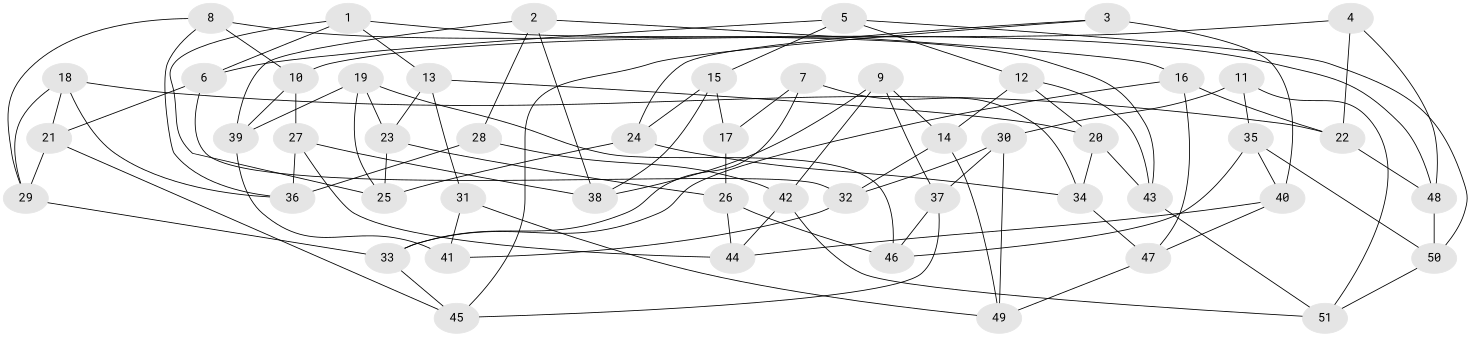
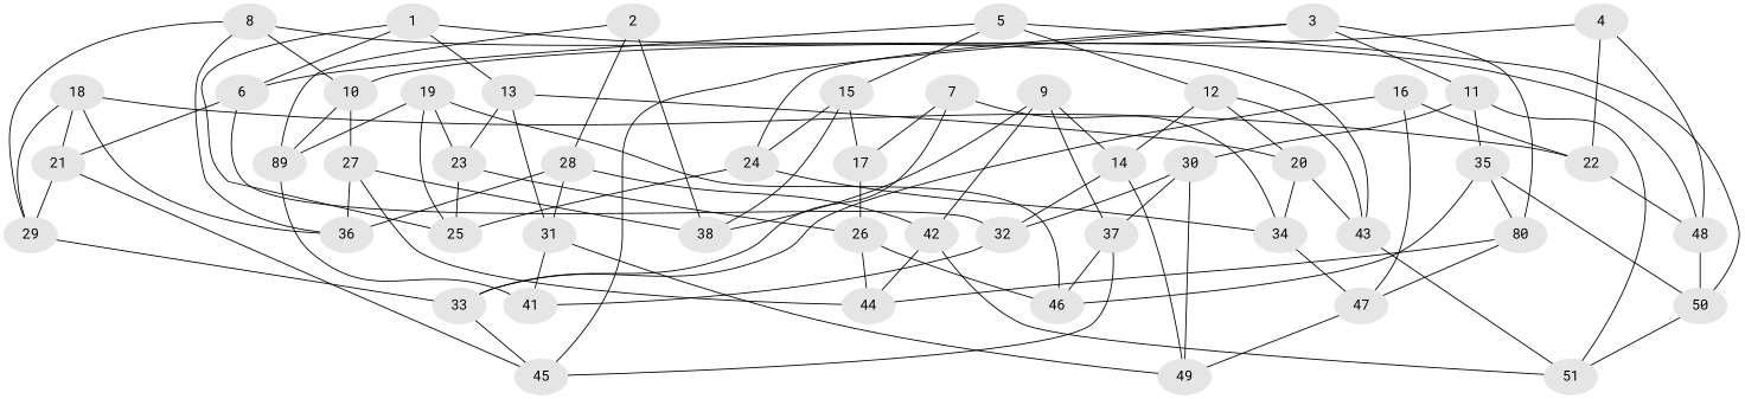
  graph {
    fontname="Roboto Mono"
    node [color=gray90 fontname="Roboto Mono" style=filled]
    edge [fontname="Roboto Mono"]
    1
    6
    13
    25
    43
    21
    32
    20
    23
    31
    51
    2
    16
    28
    38
-   39
+   39 [label=89]
    22
    33
    47
    36
    42
    41
    3
    11
    24
-   40
+   40 [label=80]
    45
    30
    35
    34
    44
    4
    10
    48
    27
    17
    26
    50
    5
    12
    15
    14
    29
    7
    8
    9
    37
    49
    46
    18
    19
    1 -- 6
    1 -- 13
    1 -- 25
    1 -- 43
    6 -- 21
    6 -- 32
    13 -- 20
    13 -- 23
    13 -- 31
    43 -- 51
    21 -- 45
    21 -- 29
    32 -- 41
    20 -- 43
    20 -- 34
    23 -- 25
    23 -- 26
    31 -- 41
    31 -- 49
-   2 -- 16
    2 -- 28
    2 -- 38
    2 -- 39
    16 -- 22
    16 -- 33
    16 -- 47
+   28 -- 31
    28 -- 36
    28 -- 42
    39 -- 41
    22 -- 48
    33 -- 45
    47 -- 49
    42 -- 51
    42 -- 44
+   3 -- 11
    3 -- 24
    3 -- 40
    3 -- 45
    11 -- 51
    11 -- 30
    11 -- 35
    24 -- 25
    24 -- 34
    40 -- 47
    40 -- 44
    30 -- 32
    30 -- 37
    30 -- 49
    35 -- 40
    35 -- 50
    35 -- 46
    34 -- 47
    4 -- 22
    4 -- 10
    4 -- 48
    10 -- 39
    10 -- 27
    48 -- 50
    27 -- 38
    27 -- 36
    27 -- 44
    17 -- 26
    26 -- 44
    26 -- 46
    50 -- 51
    5 -- 6
    5 -- 50
    5 -- 12
    5 -- 15
    12 -- 43
    12 -- 20
    12 -- 14
    15 -- 38
    15 -- 24
    15 -- 17
    14 -- 32
    14 -- 49
    29 -- 33
    7 -- 33
    7 -- 34
    7 -- 17
    8 -- 36
    8 -- 10
    8 -- 48
    8 -- 29
    9 -- 38
    9 -- 42
    9 -- 14
    9 -- 37
    37 -- 45
    37 -- 46
    18 -- 21
    18 -- 22
    18 -- 36
    18 -- 29
    19 -- 25
    19 -- 23
    19 -- 39
    19 -- 46
  }
